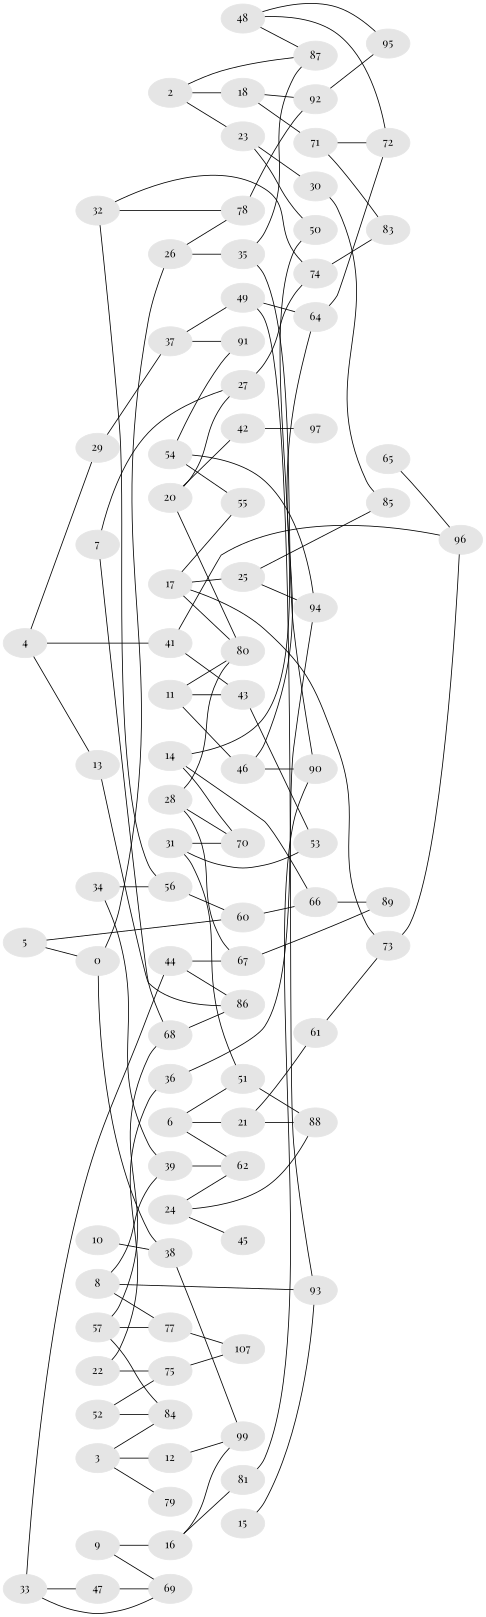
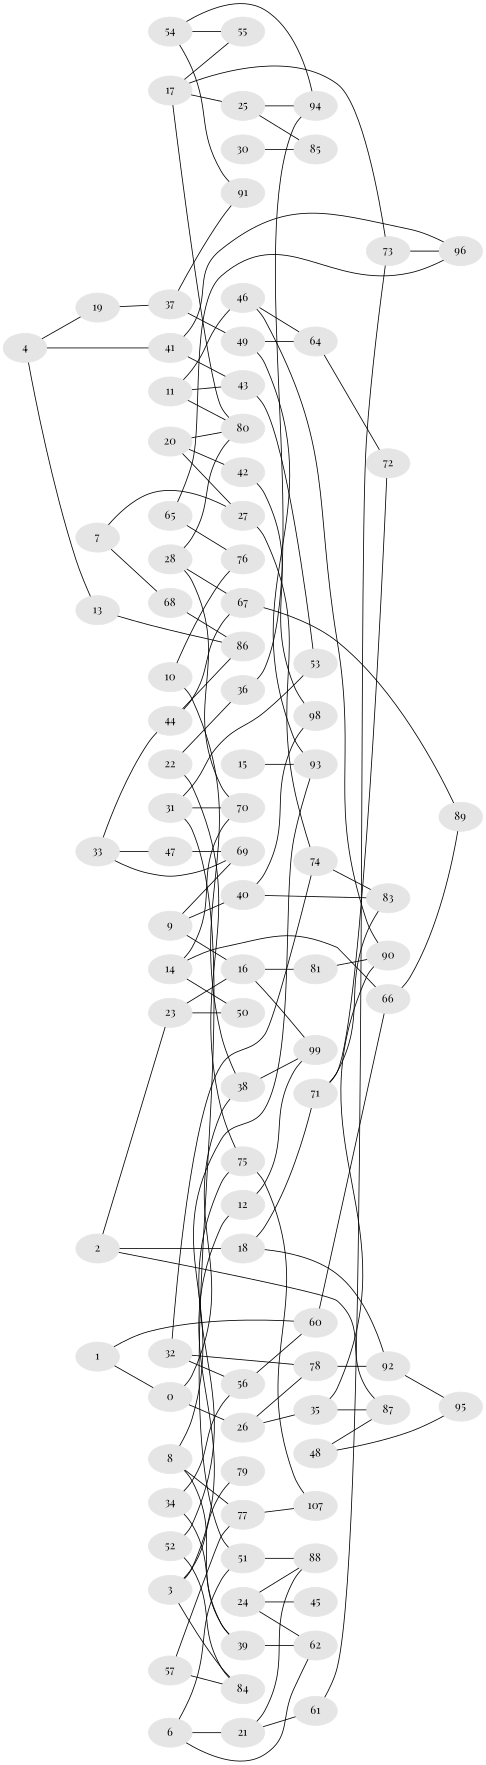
  graph {
    fontname="Playfair Display"
    rankdir=LR
    node [color=gray90 fontname="Playfair Display" style=filled]
    edge [fontname="Playfair Display"]
    n1 [label=0]
-   1 [label=5]
+   1
    60
    26
    38
    66
    2
    18
    23
    87
    71
    92
    50
    30
    3
    12
    79
    84
    99
    4
    13
-   29
+   29 [label=19]
    41
    86
    37
    43
    96
    35
    78
    6
    21
    51
    62
    61
    88
    7
    27
    68
    74
    8
    39
    77
    93
    n44 [label=107]
    9
    16
+   40
    69
    81
    83
-   97
+   97 [label=98]
    10
+   76
    11
    46
    80
    53
    90
    64
    14
    70
    89
    15
    34
    56
    17
    55
    73
    25
    72
    95
    52
    75
    20
    42
    22
    36
    85
    94
    24
    45
    28
    67
    91
    49
    31
    32
    33
    44
    47
    48
    54
    57
    65
    n1 -- 26
    n1 -- 38
    1 -- n1
    1 -- 60
    60 -- 66
    26 -- 35
    26 -- 78
    38 -- 99
    66 -- 89
    2 -- 18
    2 -- 23
    2 -- 87
    18 -- 71
    18 -- 92
    23 -- 50
-   23 -- 30
+   23 -- 16
    71 -- 83
    71 -- 72
    92 -- 95
    30 -- 85
    3 -- 12
    3 -- 79
    3 -- 84
    12 -- 99
    4 -- 13
    4 -- 29
    4 -- 41
    13 -- 86
    29 -- 37
    41 -- 43
    41 -- 96
    37 -- 91
    37 -- 49
    43 -- 53
    35 -- 87
    35 -- 90
    78 -- 92
    6 -- 21
    6 -- 51
    6 -- 62
    21 -- 61
    21 -- 88
    51 -- 88
    61 -- 73
    7 -- 27
    7 -- 68
    27 -- 74
    68 -- 86
    74 -- 83
    8 -- 39
    8 -- 77
    8 -- 93
    39 -- 62
    77 -- n44
    9 -- 16
+   9 -- 40
    9 -- 69
    16 -- 99
    16 -- 81
+   40 -- 83
+   40 -- 97
    81 -- 90
    10 -- 38
+   10 -- 76
    11 -- 43
    11 -- 46
    11 -- 80
    46 -- 90
    46 -- 64
    64 -- 72
    14 -- 66
    14 -- 50
    14 -- 70
    15 -- 93
    34 -- 39
    34 -- 56
    56 -- 60
    17 -- 80
    17 -- 55
    17 -- 73
    17 -- 25
    73 -- 96
    25 -- 85
    25 -- 94
    52 -- 84
    52 -- 75
    75 -- n44
    20 -- 27
    20 -- 80
    20 -- 42
    42 -- 97
    22 -- 75
    22 -- 36
    36 -- 94
    24 -- 62
    24 -- 88
    24 -- 45
    28 -- 80
    28 -- 70
    28 -- 67
    67 -- 89
    49 -- 93
    49 -- 64
    31 -- 51
    31 -- 53
    31 -- 70
    32 -- 78
    32 -- 74
    32 -- 56
    33 -- 69
    33 -- 44
    33 -- 47
    44 -- 86
    44 -- 67
    47 -- 69
    48 -- 87
-   48 -- 72
    48 -- 95
    54 -- 55
    54 -- 94
    54 -- 91
    57 -- 84
-   57 -- 68
    57 -- 77
    65 -- 96
+   65 -- 76
  }
